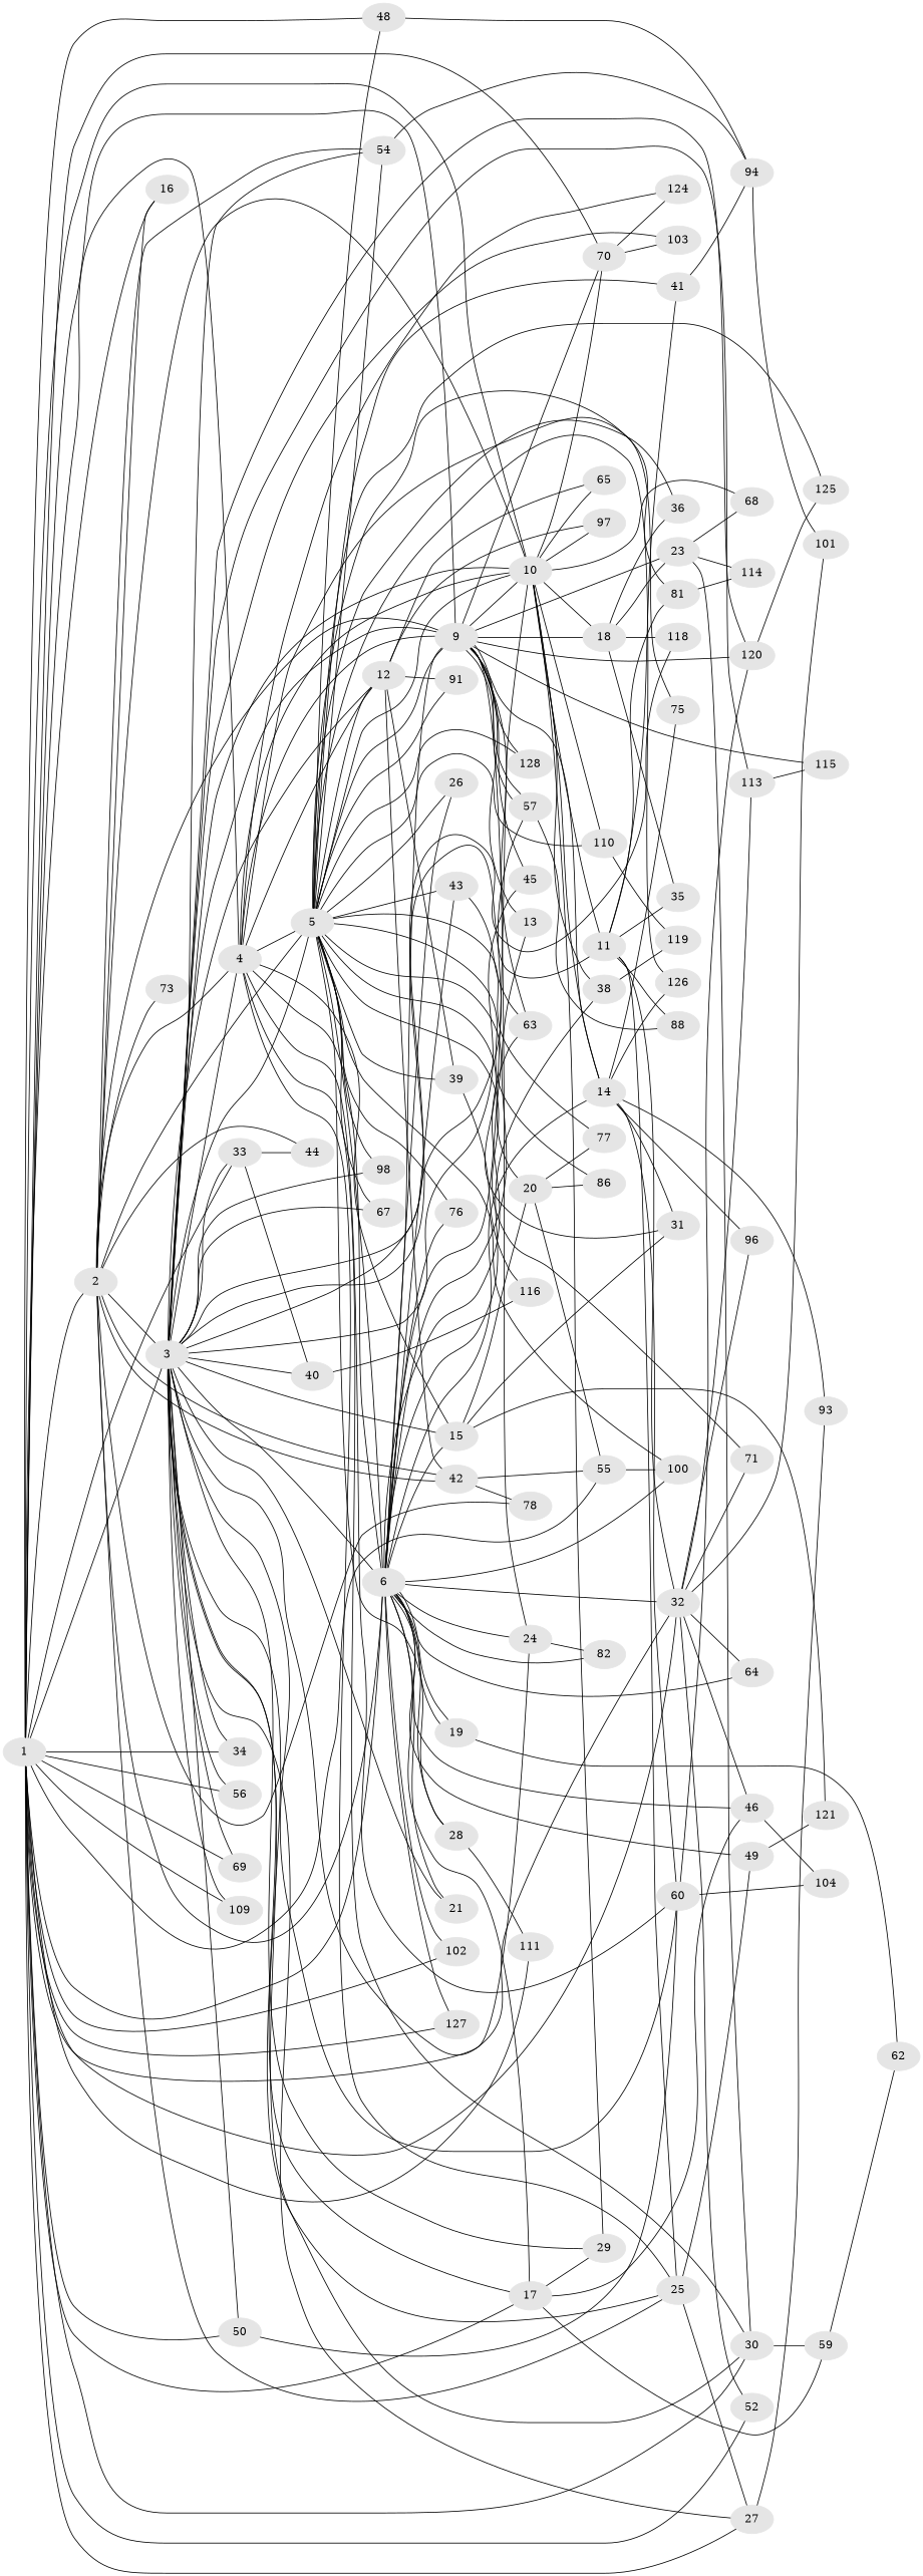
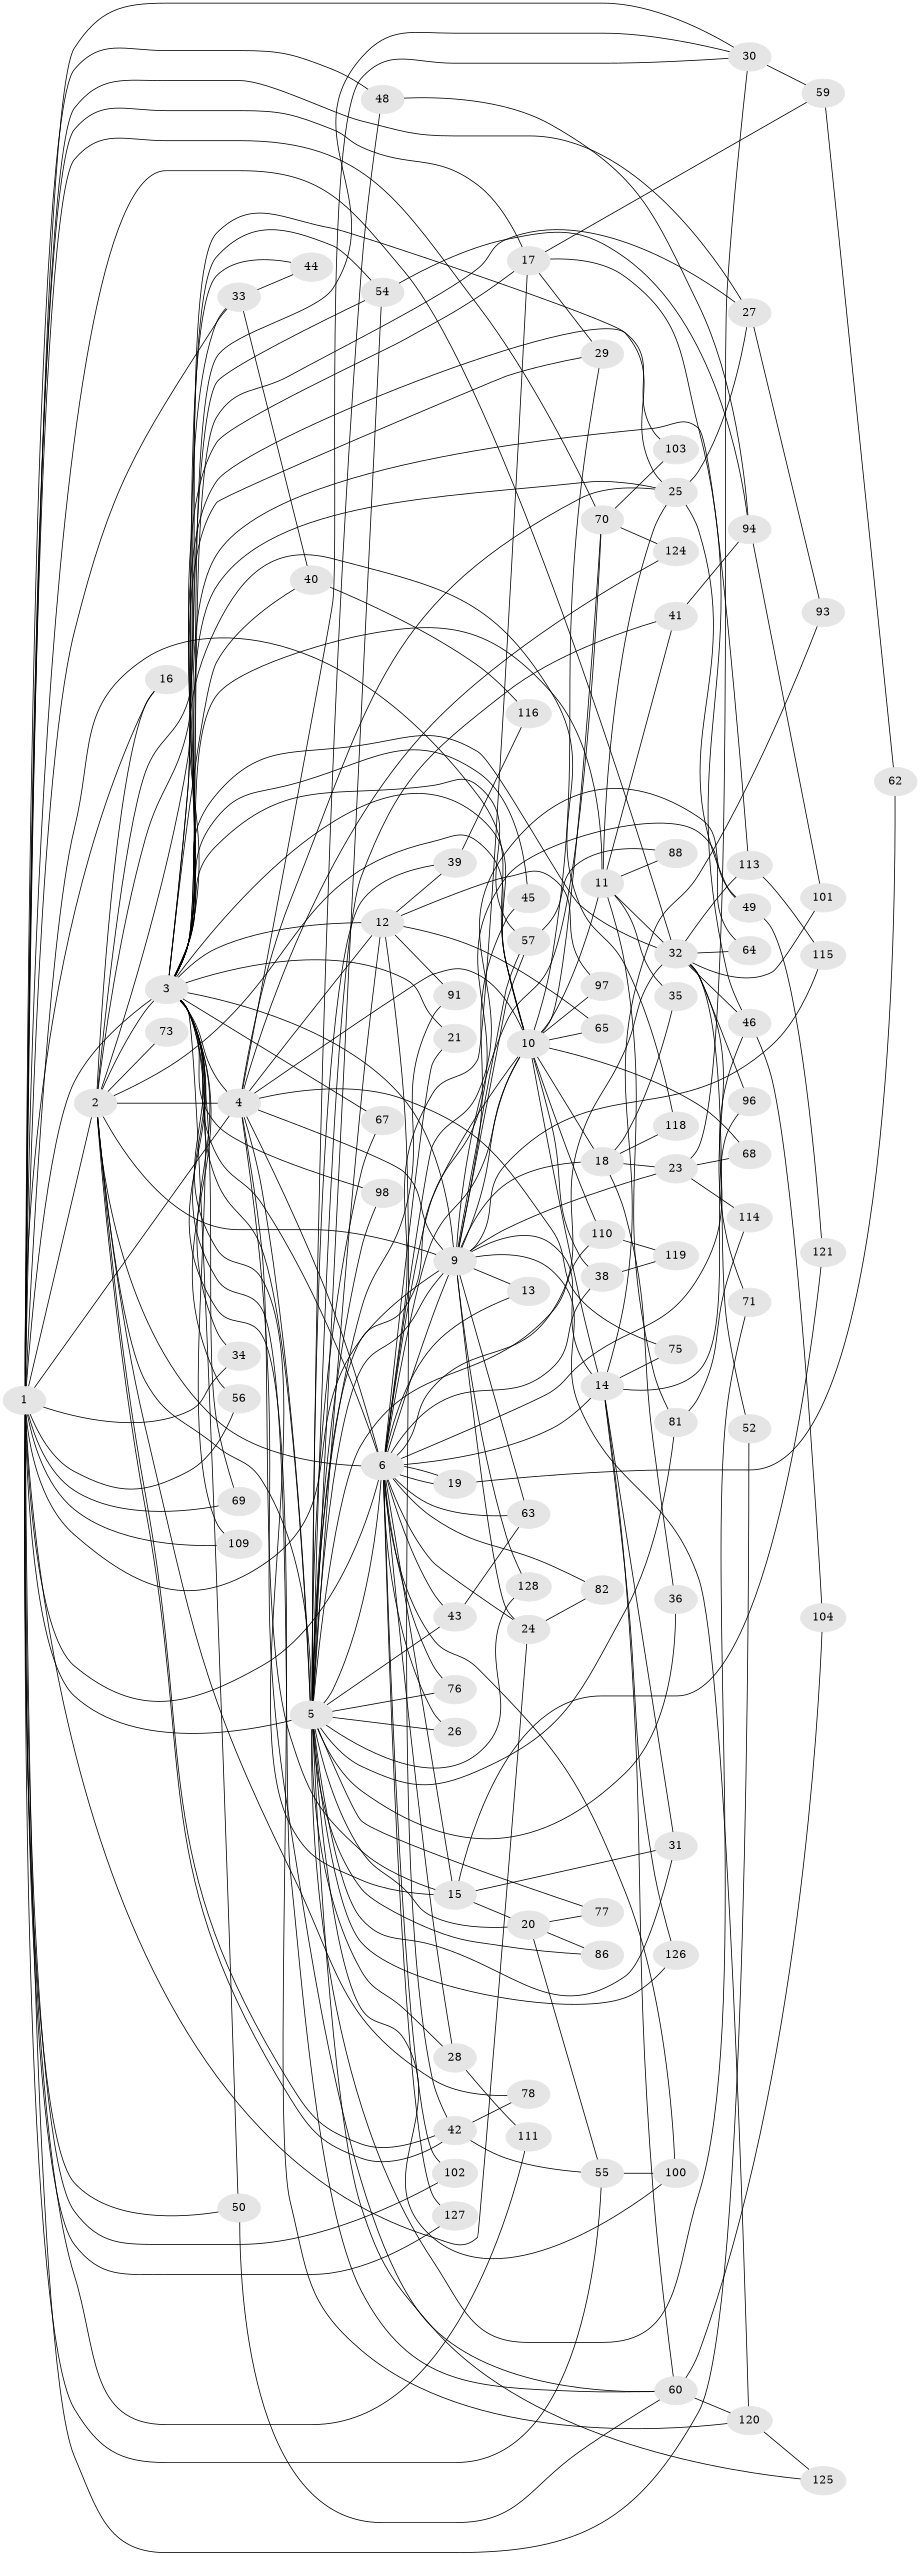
  graph {
    rankdir=LR
    node [color=gray90 style=filled]
    1 [super="+7"]
    2 [super="+53"]
    3 [super="+8"]
    4 [super="+72"]
    5 [super="+22"]
    6 [super="+105"]
    9 [super="+83"]
    10 [super="+106"]
    16
    17 [super="+37"]
    24 [super="+84"]
    27 [super="+107"]
    30 [super="+80"]
    32 [super="+92"]
    33
    34
    48
    50 [super="+112"]
    52
    55 [super="+79"]
    56
    69
    70 [super="+99"]
    102
    109
    111
    127
    25 [super="+87"]
    42 [super="+90"]
    44
    54 [super="+58"]
    73
    78
    11 [super="+61"]
    12 [super="+85"]
    15 [super="+74"]
    21
    29 [super="+122"]
    40
    45
    n41 [label=60 super="+89"]
    67
    98
    103
    113
    118
    120 [super="+123"]
    57
    75
    124
    20
    26
    28
    31 [super="+51"]
    36
    39
    41
    43
    71
    76
    77
    81
    86
    91
    100 [super="+129"]
    110
    125
    126
    128
    13
    14 [super="+117"]
    19
    38
    46 [super="+108"]
    49
    63
    64
    82
    18
    23 [super="+60"]
    115
    65
    68
    97
    59
    93
    96
    101
    94 [super="+95"]
    35 [super="+47"]
    88
    121
    116
    104
    114
    119
    62
    1 -- 2 [weight=2]
    1 -- 3 [weight=4]
    1 -- 4 [weight=2]
+   1 -- 5 [weight=2]
    1 -- 6 [weight=2]
    1 -- 9 [weight=2]
    1 -- 10 [weight=2]
    1 -- 16
    1 -- 17
    1 -- 24
    1 -- 27
    1 -- 30
    1 -- 32
    1 -- 33
    1 -- 34
    1 -- 48
    1 -- 50
    1 -- 52
    1 -- 55
    1 -- 56
    1 -- 69
    1 -- 70
    1 -- 102
    1 -- 109
    1 -- 111
    1 -- 127
    2 -- 3 [weight=2]
    2 -- 4
    2 -- 5
    2 -- 6
    2 -- 9
    2 -- 10
    2 -- 16
    2 -- 25
    2 -- 42
    2 -- 42
    2 -- 44
    2 -- 54
    2 -- 73
    2 -- 78
    3 -- 4 [weight=2]
    3 -- 5 [weight=2]
    3 -- 6 [weight=2]
    3 -- 9 [weight=2]
    3 -- 10 [weight=2]
    3 -- 17
    3 -- 27
    3 -- 30
    3 -- 32
    3 -- 33
    3 -- 34
    3 -- 50
    3 -- 56
    3 -- 69
    3 -- 109
    3 -- 25
    3 -- 54
    3 -- 11
    3 -- 12
    3 -- 15
    3 -- 21
    3 -- 29
    3 -- 40
    3 -- 45
    3 -- n41
    3 -- 67
    3 -- 98
    3 -- 103
    3 -- 113
    3 -- 118
    3 -- 120
    3 -- 57
    4 -- 5
    4 -- 6
    4 -- 9
    4 -- 10
    4 -- 30
    4 -- 25
    4 -- 12
    4 -- 15
    4 -- n41
    4 -- 75
    4 -- 124
    5 -- 6
    5 -- 9
    5 -- 10
    5 -- 48
    5 -- 54
    5 -- 12
    5 -- 67
    5 -- 98
    5 -- 20
    5 -- 26
    5 -- 28
    5 -- 31
    5 -- 36
    5 -- 39
    5 -- 41
    5 -- 43
    5 -- 71
    5 -- 76
    5 -- 77
    5 -- 81
    5 -- 86
    5 -- 91
    5 -- 100
    5 -- 110
    5 -- 125
    5 -- 126
    5 -- 128
    6 -- 9 [weight=2]
    6 -- 10
    6 -- 17
    6 -- 24
    6 -- 32
    6 -- 102
    6 -- 127
    6 -- 15
    6 -- 21
    6 -- 26
    6 -- 28
    6 -- 43
    6 -- 76
    6 -- 100
    6 -- 13
    6 -- 14
    6 -- 19
    6 -- 19
    6 -- 38
    6 -- 46
    6 -- 49
    6 -- 63
    6 -- 64
    6 -- 82
    9 -- 10 [weight=2]
    9 -- 24
    9 -- 70
    9 -- 45
    9 -- 120
    9 -- 57
    9 -- 57
    9 -- 128
    9 -- 13
    9 -- 14
    9 -- 63
    9 -- 18
    9 -- 23
    9 -- 115
    10 -- 70
    10 -- 11
    10 -- 29
    10 -- 110
    10 -- 14
    10 -- 38
    10 -- 18
    10 -- 65
    10 -- 68
    10 -- 97
    17 -- 29
    17 -- 46
    17 -- 59
    24 -- 82
    27 -- 93
    30 -- 59
    32 -- 52
    32 -- 113
    32 -- 71
    32 -- 46
    32 -- 64
    32 -- 96
    32 -- 101
    33 -- 44
    33 -- 40
    48 -- 94
    50 -- n41
    55 -- 100
    70 -- 103
    70 -- 124
    25 -- 27
    25 -- 49
    42 -- 55
    42 -- 78
    54 -- 94
    11 -- 32
    11 -- 25
    11 -- 41
    11 -- 81
    11 -- 35 [weight=2]
    11 -- 88
    12 -- 42
    12 -- 39
    12 -- 91
    12 -- 65
    12 -- 97
    15 -- 20
    15 -- 31
    15 -- 121
    40 -- 116
    n41 -- 120
    n41 -- 104
    113 -- 115
    120 -- 125
    57 -- 88
    20 -- 55
    20 -- 77
    20 -- 86
    28 -- 111
    39 -- 116
    41 -- 94
    43 -- 63
    81 -- 114
    110 -- 119
    14 -- n41
    14 -- 75
    14 -- 31
    14 -- 126
    14 -- 93
    14 -- 96
    19 -- 62
    38 -- 119
    46 -- 104
    49 -- 121
    18 -- 118
    18 -- 36
    18 -- 23
    18 -- 35
    23 -- 30
    23 -- 68
    23 -- 114
    59 -- 62
    94 -- 101
  }
